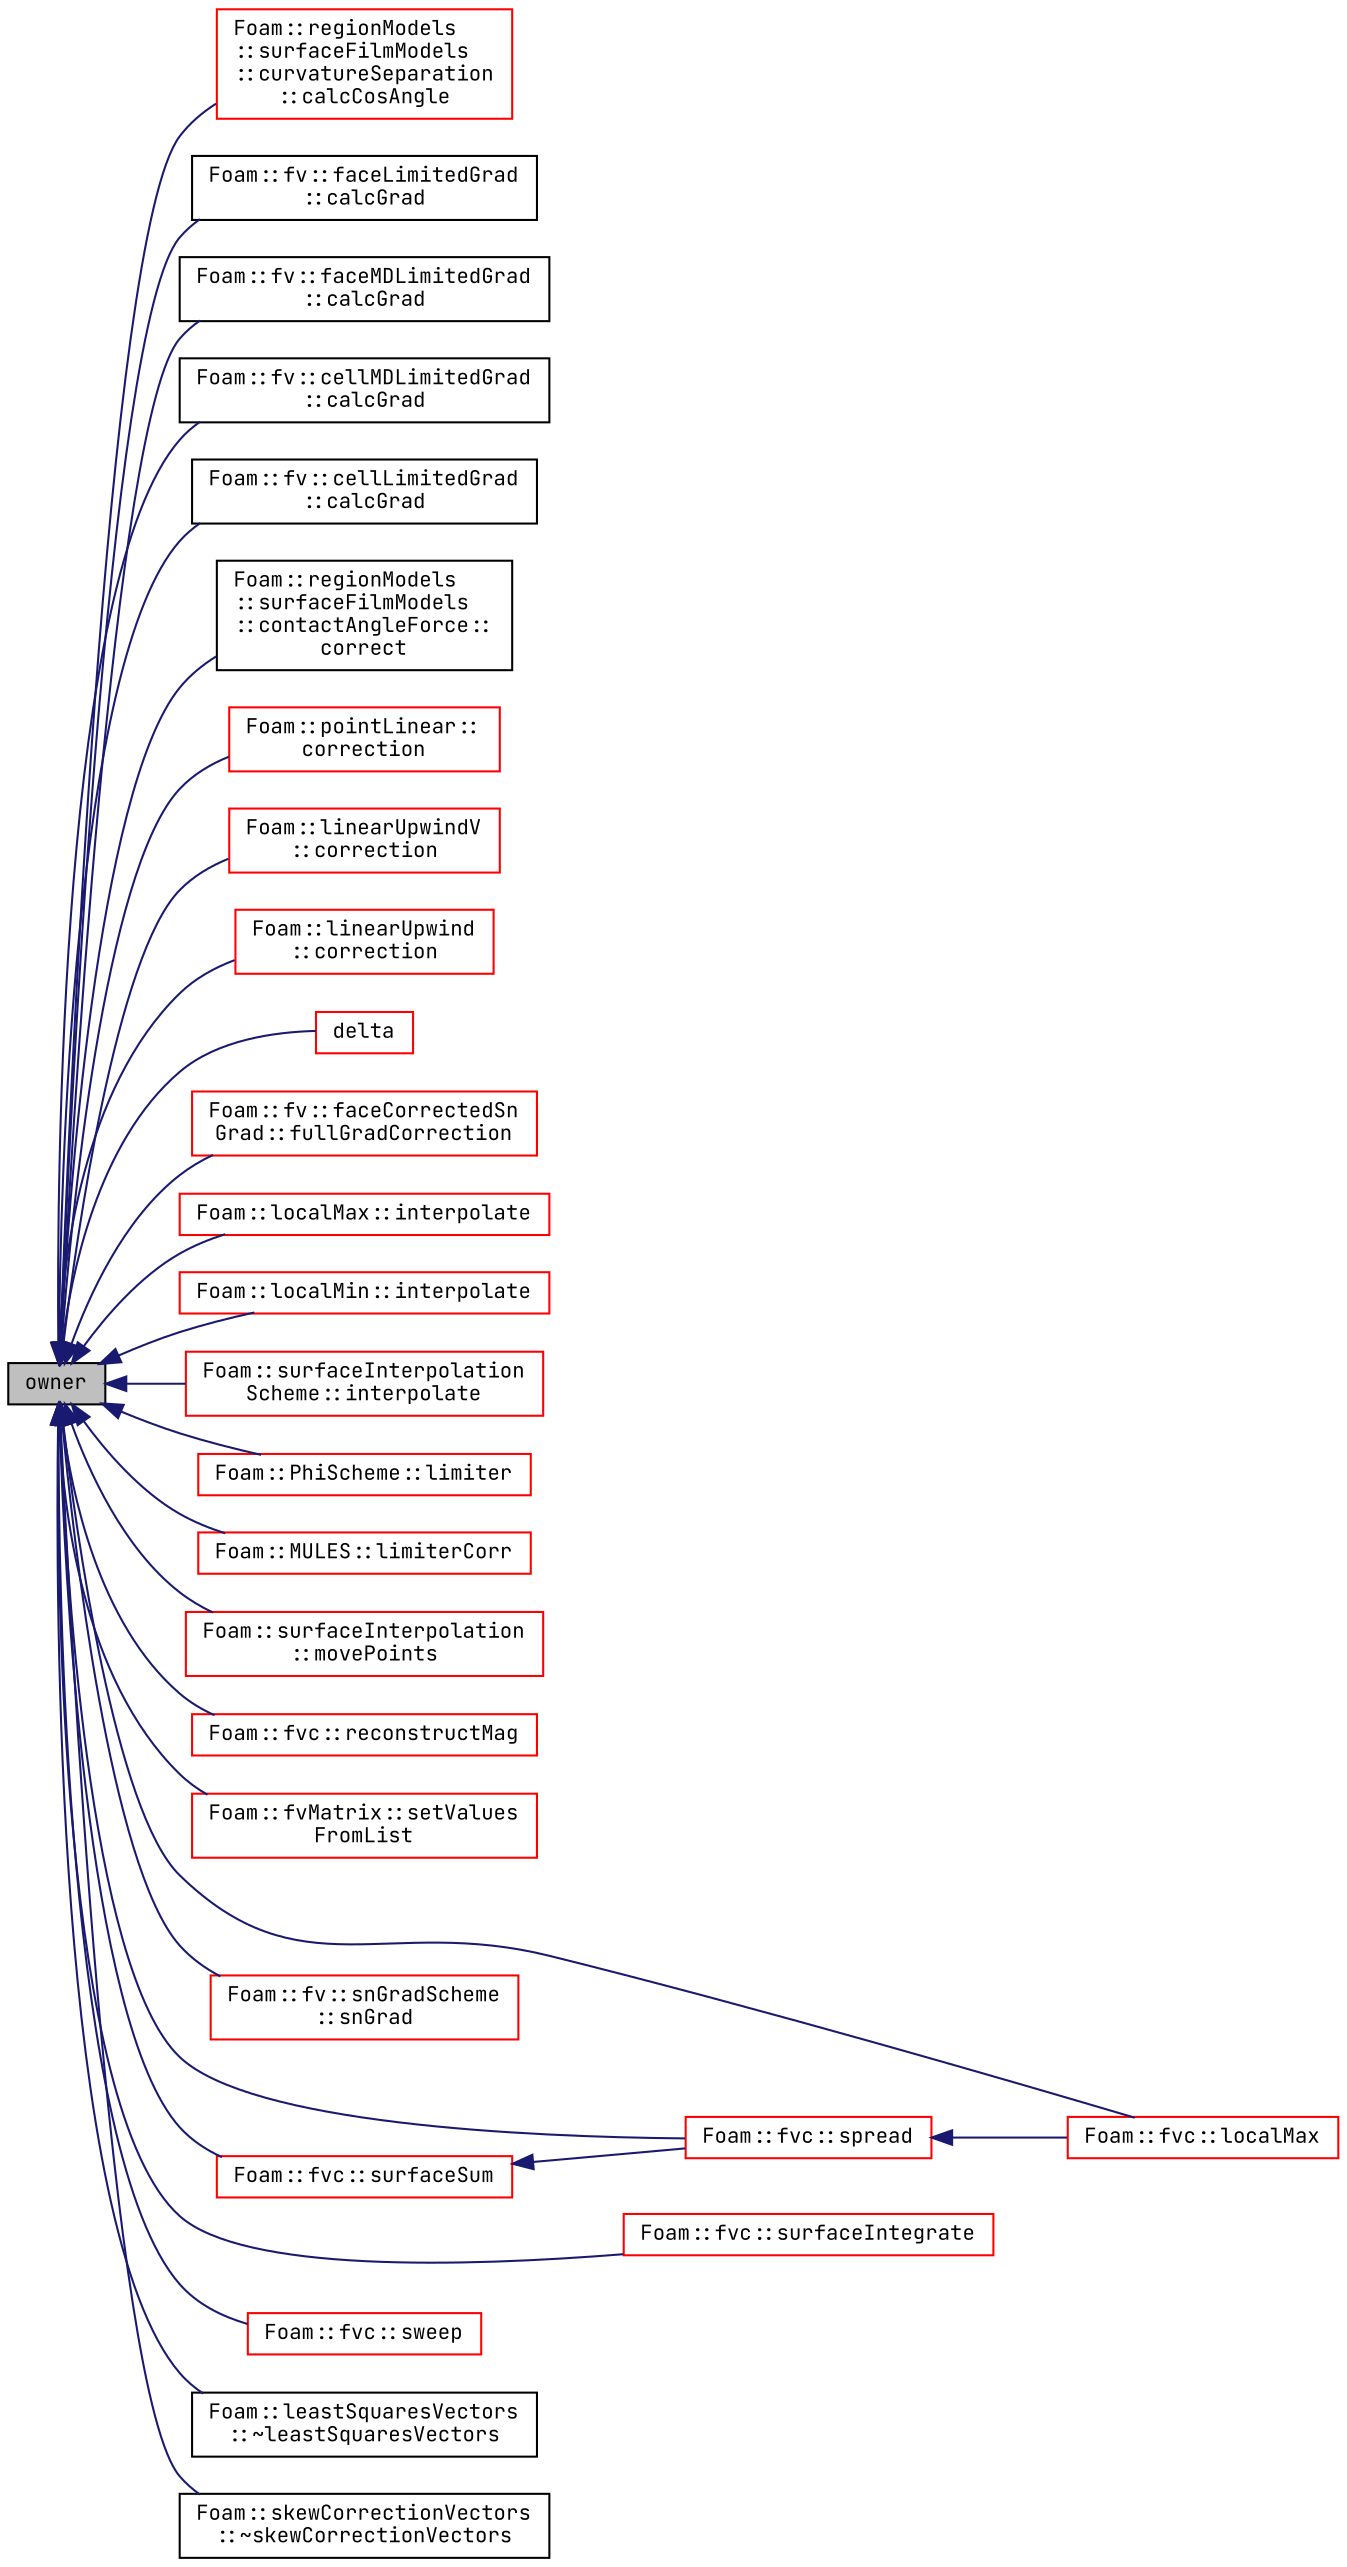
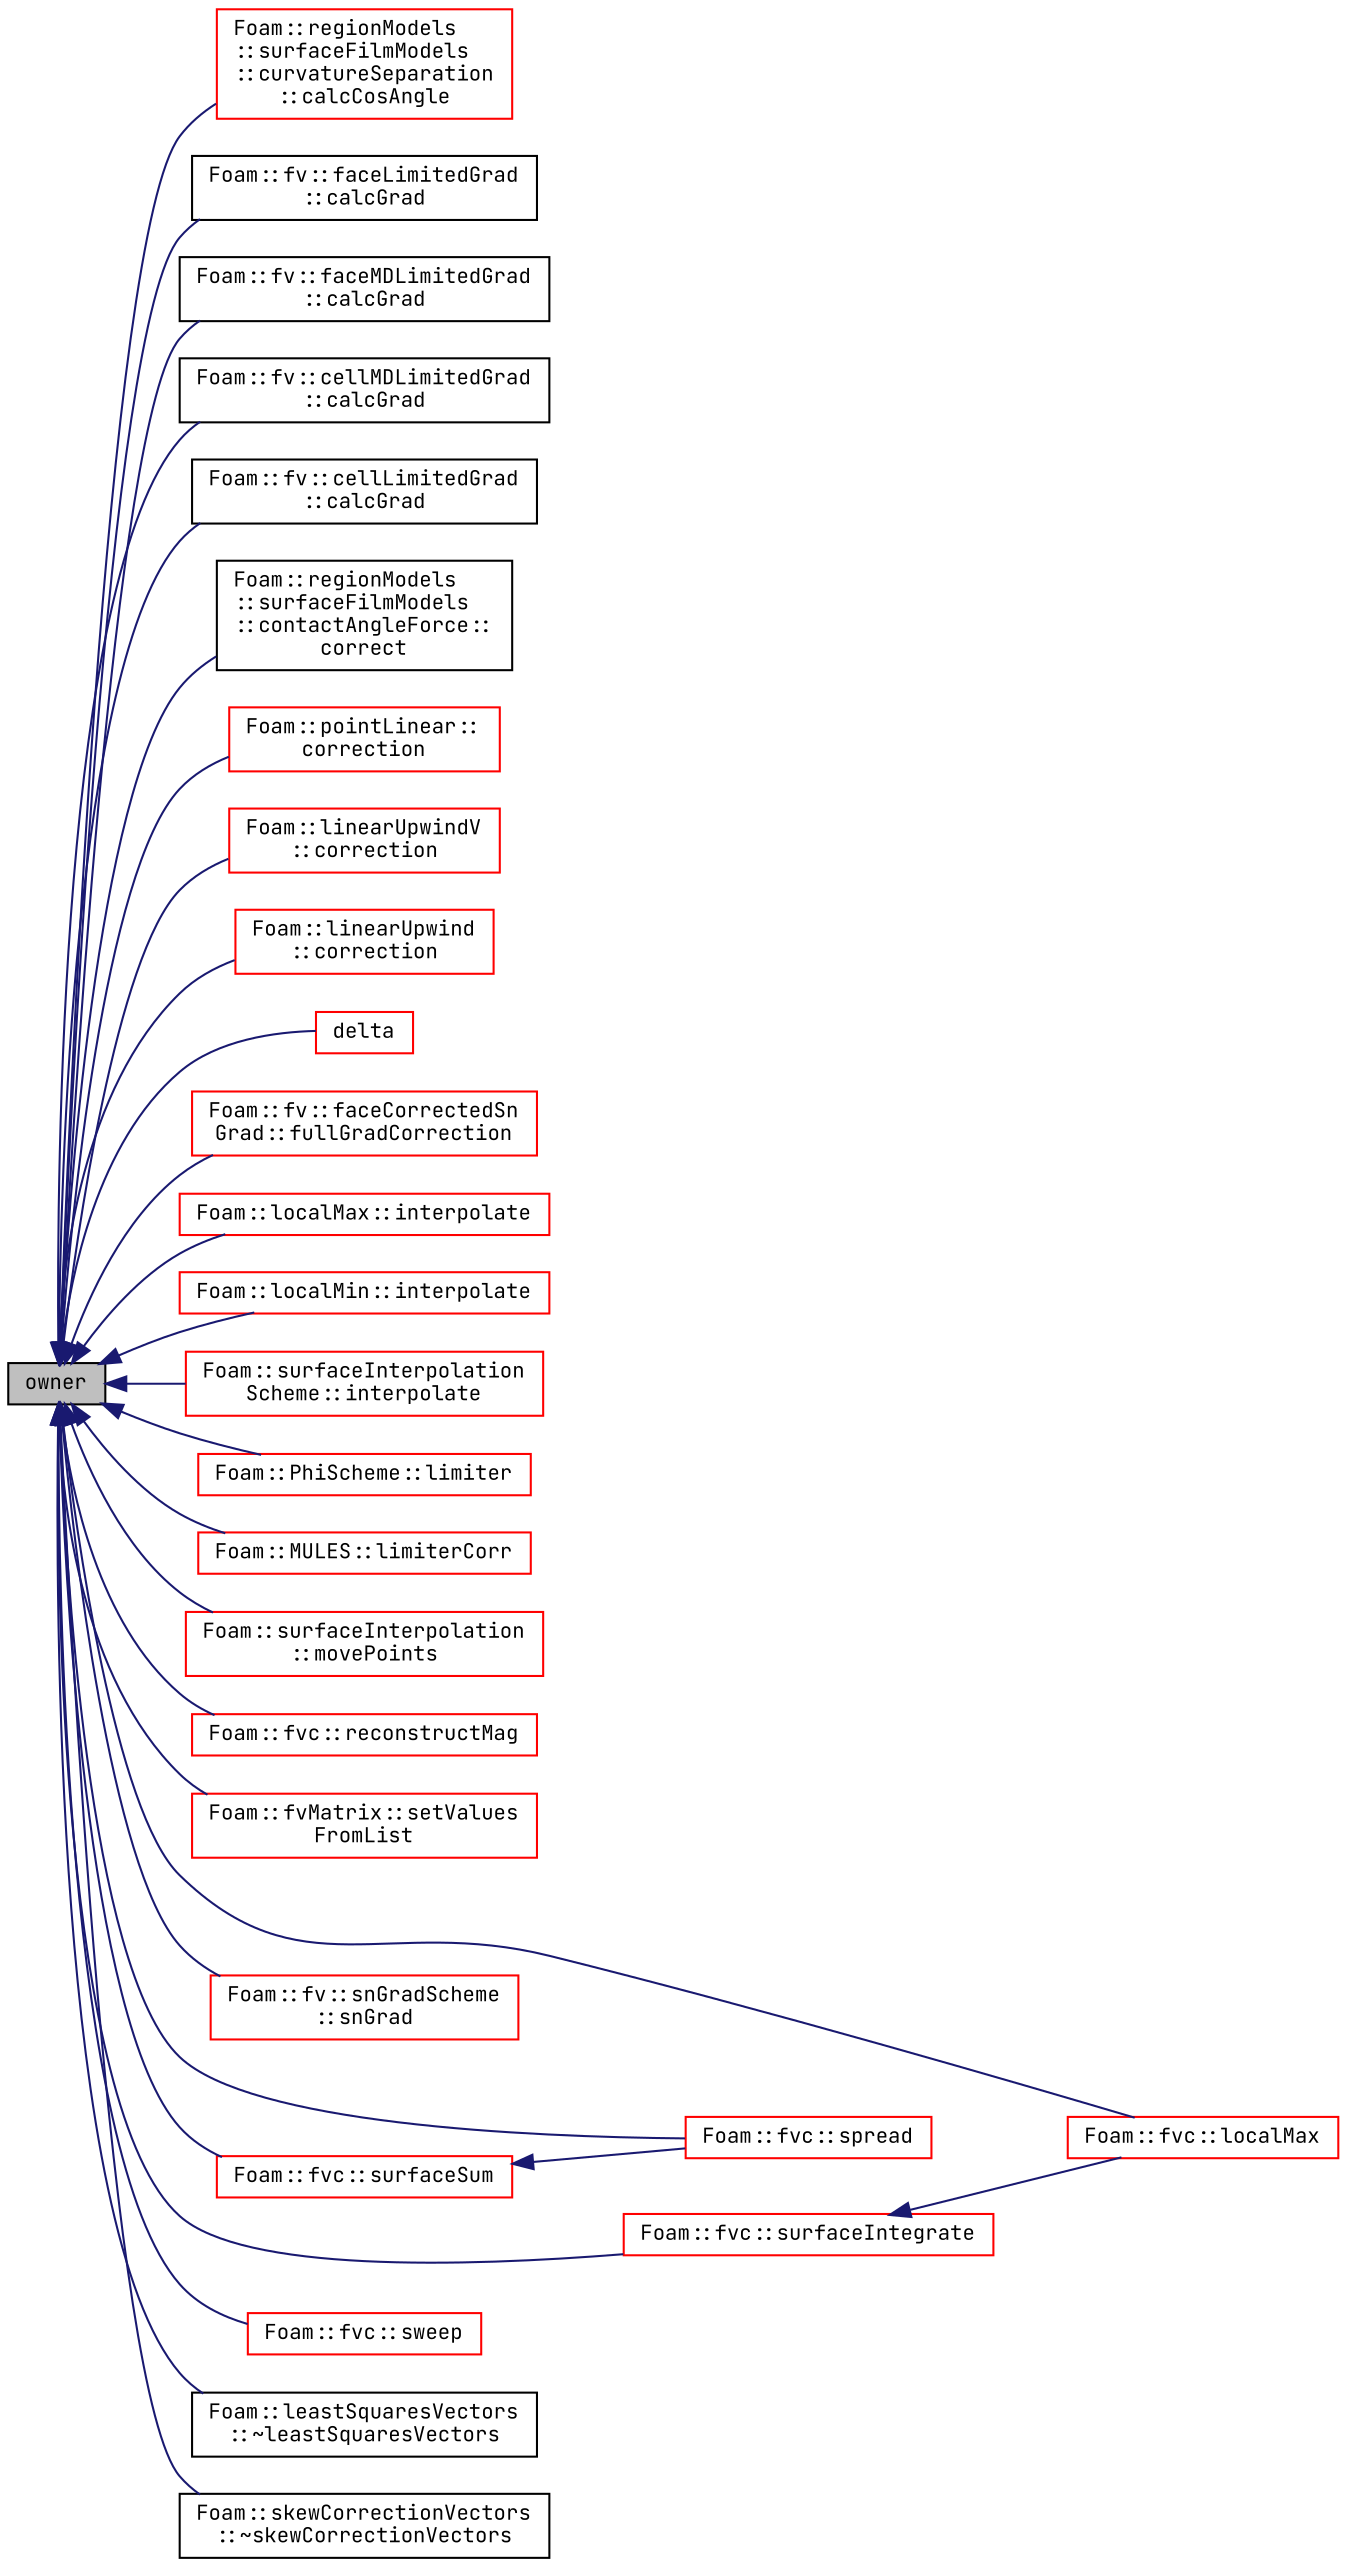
  digraph {
    fontname="JetBrains Mono"
    rankdir=LR
    node [color=red fontname="JetBrains Mono" fontsize=10 shape=record]
    edge [color=midnightblue dir=back fontname="JetBrains Mono" fontsize=10 labelfontname=Helvetica labelfontsize=10 style=solid]
    n1 [color=black fillcolor=grey75 fontcolor=black height=0.2 label=owner style=filled width=0.4]
    n2 [height=0.2 label="Foam::regionModels\l::surfaceFilmModels\l::curvatureSeparation\l::calcCosAngle" width=0.4]
    n3 [color=black height=0.2 label="Foam::fv::faceLimitedGrad\l::calcGrad" width=0.4]
    n4 [color=black height=0.2 label="Foam::fv::faceMDLimitedGrad\l::calcGrad" width=0.4]
    n5 [color=black height=0.2 label="Foam::fv::cellMDLimitedGrad\l::calcGrad" width=0.4]
    n6 [color=black height=0.2 label="Foam::fv::cellLimitedGrad\l::calcGrad" width=0.4]
    n7 [color=black height=0.2 label="Foam::regionModels\l::surfaceFilmModels\l::contactAngleForce::\lcorrect" width=0.4]
    n8 [height=0.2 label="Foam::pointLinear::\lcorrection" width=0.4]
    n9 [height=0.2 label="Foam::linearUpwindV\l::correction" width=0.4]
    n10 [height=0.2 label="Foam::linearUpwind\l::correction" width=0.4]
    n11 [height=0.2 label=delta width=0.4]
    n12 [height=0.2 label="Foam::fv::faceCorrectedSn\lGrad::fullGradCorrection" width=0.4]
    n13 [height=0.2 label="Foam::localMax::interpolate" width=0.4]
    n14 [height=0.2 label="Foam::localMin::interpolate" width=0.4]
    n15 [height=0.2 label="Foam::surfaceInterpolation\lScheme::interpolate" width=0.4]
    n16 [height=0.2 label="Foam::PhiScheme::limiter" width=0.4]
    n17 [height=0.2 label="Foam::MULES::limiterCorr" width=0.4]
    n18 [height=0.2 label="Foam::surfaceInterpolation\l::movePoints" width=0.4]
    n19 [height=0.2 label="Foam::fvc::reconstructMag" width=0.4]
    n20 [height=0.2 label="Foam::fvMatrix::setValues\lFromList" width=0.4]
    n21 [height=0.2 label="Foam::fvc::localMax" width=0.4]
    n22 [height=0.2 label="Foam::fv::snGradScheme\l::snGrad" width=0.4]
    n23 [height=0.2 label="Foam::fvc::spread" width=0.4]
    n24 [height=0.2 label="Foam::fvc::surfaceIntegrate" width=0.4]
    n25 [height=0.2 label="Foam::fvc::surfaceSum" width=0.4]
    n26 [height=0.2 label="Foam::fvc::sweep" width=0.4]
    n27 [color=black height=0.2 label="Foam::leastSquaresVectors\l::~leastSquaresVectors" width=0.4]
    n28 [color=black height=0.2 label="Foam::skewCorrectionVectors\l::~skewCorrectionVectors" width=0.4]
    n1 -> n2
    n1 -> n3
    n1 -> n4
    n1 -> n5
    n1 -> n6
    n1 -> n7
    n1 -> n8
    n1 -> n9
    n1 -> n10
    n1 -> n11
    n1 -> n12
    n1 -> n13
    n1 -> n14
    n1 -> n15
    n1 -> n16
    n1 -> n17
    n1 -> n18
    n1 -> n19
    n1 -> n20
    n1 -> n21
    n1 -> n22
    n1 -> n23
    n1 -> n24
    n1 -> n25
    n1 -> n26
    n1 -> n27
    n1 -> n28
-   n23 -> n21
+   n24 -> n21
    n25 -> n23
  }
